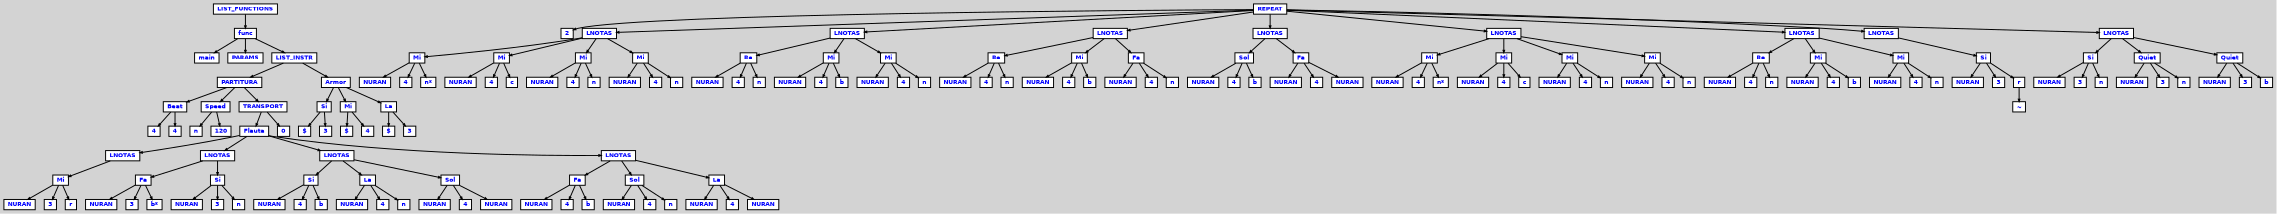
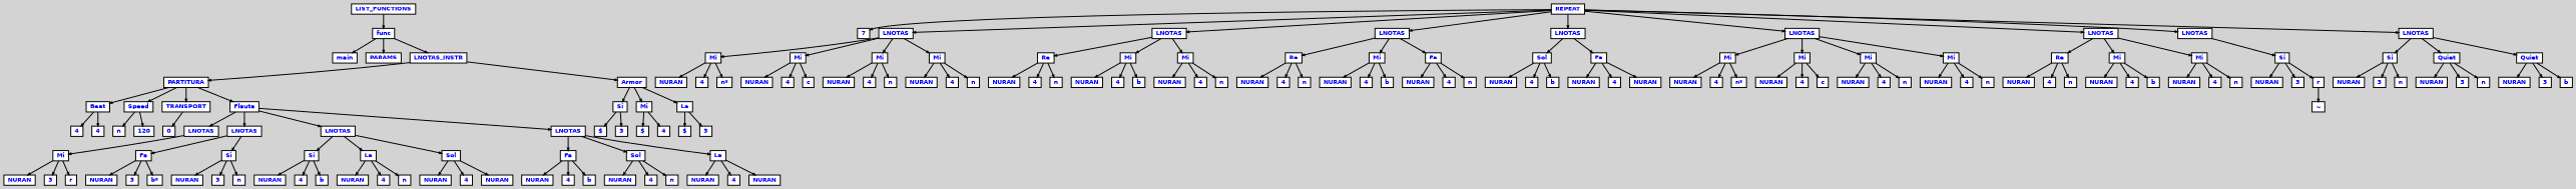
  digraph {
    bgcolor=lightgrey
    ordering=out
    ranksep=.4
    node [color=black fillcolor=white fixedsize=false fontcolor=blue fontname="Helvetica-bold" fontsize=12 shape=box style="filled, solid, bold"]
    edge [arrowsize=.5 color=black style=bold]
    n1 [height=.25 label=LIST_FUNCTIONS width=.25]
    n2 [height=.25 label=func width=.25]
    n3 [height=.25 label=main width=.25]
    n4 [height=.25 label=PARAMS width=.25]
-   n5 [height=.25 label=LIST_INSTR width=.25]
+   n5 [height=.25 label=LNOTAS_INSTR width=.25]
    n6 [height=.25 label=PARTITURA width=.25]
    n7 [height=.25 label=Armor width=.25]
    n8 [height=.25 label=Beat width=.25]
    n9 [height=.25 label=Speed width=.25]
    n10 [height=.25 label=TRANSPORT width=.25]
    n11 [height=.25 label=Flauta width=.25]
    n12 [height=.25 label=4 width=.25]
    n13 [height=.25 label=4 width=.25]
    n14 [height=.25 label=n width=.25]
    n15 [height=.25 label=120 width=.25]
    n16 [height=.25 label=0 width=.25]
    n17 [height=.25 label=Si width=.25]
    n18 [height=.25 label=Mi width=.25]
    n19 [height=.25 label=La width=.25]
    n20 [height=.25 label=LNOTAS width=.25]
    n21 [height=.25 label=LNOTAS width=.25]
    n22 [height=.25 label=LNOTAS width=.25]
    n23 [height=.25 label=LNOTAS width=.25]
    n24 [height=.25 label="$" width=.25]
    n25 [height=.25 label=3 width=.25]
    n26 [height=.25 label="$" width=.25]
    n27 [height=.25 label=4 width=.25]
    n28 [height=.25 label="$" width=.25]
    n29 [height=.25 label=3 width=.25]
    n30 [height=.25 label=REPEAT width=.25]
-   n31 [height=.25 label=2 width=.25]
+   n31 [height=.25 label=7 width=.25]
    n32 [height=.25 label=LNOTAS width=.25]
    n33 [height=.25 label=LNOTAS width=.25]
    n34 [height=.25 label=LNOTAS width=.25]
    n35 [height=.25 label=LNOTAS width=.25]
    n36 [height=.25 label=LNOTAS width=.25]
    n37 [height=.25 label=LNOTAS width=.25]
    n38 [height=.25 label=LNOTAS width=.25]
    n39 [height=.25 label=LNOTAS width=.25]
    n40 [height=.25 label=Mi width=.25]
    n41 [height=.25 label=Fa width=.25]
    n42 [height=.25 label=Si width=.25]
    n43 [height=.25 label=Si width=.25]
    n44 [height=.25 label=La width=.25]
    n45 [height=.25 label=Sol width=.25]
    n46 [height=.25 label=Fa width=.25]
    n47 [height=.25 label=Sol width=.25]
    n48 [height=.25 label=La width=.25]
    n49 [height=.25 label=Mi width=.25]
    n50 [height=.25 label=Mi width=.25]
    n51 [height=.25 label=Mi width=.25]
    n52 [height=.25 label=Mi width=.25]
    n53 [height=.25 label=Re width=.25]
    n54 [height=.25 label=Mi width=.25]
    n55 [height=.25 label=Mi width=.25]
    n56 [height=.25 label=Re width=.25]
    n57 [height=.25 label=Mi width=.25]
    n58 [height=.25 label=Fa width=.25]
    n59 [height=.25 label=Sol width=.25]
    n60 [height=.25 label=Fa width=.25]
    n61 [height=.25 label=Mi width=.25]
    n62 [height=.25 label=Mi width=.25]
    n63 [height=.25 label=Mi width=.25]
    n64 [height=.25 label=Mi width=.25]
    n65 [height=.25 label=Re width=.25]
    n66 [height=.25 label=Mi width=.25]
    n67 [height=.25 label=Mi width=.25]
    n68 [height=.25 label=Si width=.25]
    n69 [height=.25 label=Si width=.25]
    n70 [height=.25 label=Quiet width=.25]
    n71 [height=.25 label=Quiet width=.25]
    n72 [height=.25 label=NURAN width=.25]
    n73 [height=.25 label=4 width=.25]
    n74 [height=.25 label="n*" width=.25]
    n75 [height=.25 label=NURAN width=.25]
    n76 [height=.25 label=4 width=.25]
    n77 [height=.25 label=c width=.25]
    n78 [height=.25 label=NURAN width=.25]
    n79 [height=.25 label=4 width=.25]
    n80 [height=.25 label=n width=.25]
    n81 [height=.25 label=NURAN width=.25]
    n82 [height=.25 label=4 width=.25]
    n83 [height=.25 label=n width=.25]
    n84 [height=.25 label=NURAN width=.25]
    n85 [height=.25 label=4 width=.25]
    n86 [height=.25 label=n width=.25]
    n87 [height=.25 label=NURAN width=.25]
    n88 [height=.25 label=4 width=.25]
    n89 [height=.25 label=b width=.25]
    n90 [height=.25 label=NURAN width=.25]
    n91 [height=.25 label=4 width=.25]
    n92 [height=.25 label=n width=.25]
    n93 [height=.25 label=NURAN width=.25]
    n94 [height=.25 label=4 width=.25]
    n95 [height=.25 label=n width=.25]
    n96 [height=.25 label=NURAN width=.25]
    n97 [height=.25 label=4 width=.25]
    n98 [height=.25 label=b width=.25]
    n99 [height=.25 label=NURAN width=.25]
    n100 [height=.25 label=4 width=.25]
    n101 [height=.25 label=n width=.25]
    n102 [height=.25 label=NURAN width=.25]
    n103 [height=.25 label=4 width=.25]
    n104 [height=.25 label=b width=.25]
    n105 [height=.25 label=NURAN width=.25]
    n106 [height=.25 label=4 width=.25]
    n107 [height=.25 label=NURAN width=.25]
    n108 [height=.25 label=NURAN width=.25]
    n109 [height=.25 label=4 width=.25]
    n110 [height=.25 label="n*" width=.25]
    n111 [height=.25 label=NURAN width=.25]
    n112 [height=.25 label=4 width=.25]
    n113 [height=.25 label=c width=.25]
    n114 [height=.25 label=NURAN width=.25]
    n115 [height=.25 label=4 width=.25]
    n116 [height=.25 label=n width=.25]
    n117 [height=.25 label=NURAN width=.25]
    n118 [height=.25 label=4 width=.25]
    n119 [height=.25 label=n width=.25]
    n120 [height=.25 label=NURAN width=.25]
    n121 [height=.25 label=4 width=.25]
    n122 [height=.25 label=n width=.25]
    n123 [height=.25 label=NURAN width=.25]
    n124 [height=.25 label=4 width=.25]
    n125 [height=.25 label=b width=.25]
    n126 [height=.25 label=NURAN width=.25]
    n127 [height=.25 label=4 width=.25]
    n128 [height=.25 label=n width=.25]
    n129 [height=.25 label=NURAN width=.25]
    n130 [height=.25 label=3 width=.25]
    n131 [height=.25 label=r width=.25]
    n132 [height=.25 label="~" width=.25]
    n133 [height=.25 label=NURAN width=.25]
    n134 [height=.25 label=3 width=.25]
    n135 [height=.25 label=n width=.25]
    n136 [height=.25 label=NURAN width=.25]
    n137 [height=.25 label=3 width=.25]
    n138 [height=.25 label=n width=.25]
    n139 [height=.25 label=NURAN width=.25]
    n140 [height=.25 label=3 width=.25]
    n141 [height=.25 label=b width=.25]
    n142 [height=.25 label=NURAN width=.25]
    n143 [height=.25 label=3 width=.25]
    n144 [height=.25 label=r width=.25]
    n145 [height=.25 label=NURAN width=.25]
    n146 [height=.25 label=3 width=.25]
    n147 [height=.25 label="b*" width=.25]
    n148 [height=.25 label=NURAN width=.25]
    n149 [height=.25 label=3 width=.25]
    n150 [height=.25 label=n width=.25]
    n151 [height=.25 label=NURAN width=.25]
    n152 [height=.25 label=4 width=.25]
    n153 [height=.25 label=b width=.25]
    n154 [height=.25 label=NURAN width=.25]
    n155 [height=.25 label=4 width=.25]
    n156 [height=.25 label=n width=.25]
    n157 [height=.25 label=NURAN width=.25]
    n158 [height=.25 label=4 width=.25]
    n159 [height=.25 label=NURAN width=.25]
    n160 [height=.25 label=NURAN width=.25]
    n161 [height=.25 label=4 width=.25]
    n162 [height=.25 label=b width=.25]
    n163 [height=.25 label=NURAN width=.25]
    n164 [height=.25 label=4 width=.25]
    n165 [height=.25 label=n width=.25]
    n166 [height=.25 label=NURAN width=.25]
    n167 [height=.25 label=4 width=.25]
    n168 [height=.25 label=NURAN width=.25]
    n1 -> n2
    n2 -> n3
    n2 -> n4
    n2 -> n5
    n5 -> n6
    n5 -> n7
    n6 -> n8
    n6 -> n9
    n6 -> n10
-   n10 -> n11
+   n6 -> n11
    n7 -> n17
    n7 -> n18
    n7 -> n19
    n8 -> n12
    n8 -> n13
    n9 -> n14
    n9 -> n15
    n10 -> n16
    n11 -> n20
    n11 -> n21
    n11 -> n22
    n11 -> n23
    n17 -> n24
    n17 -> n25
    n18 -> n26
    n18 -> n27
    n19 -> n28
    n19 -> n29
    n20 -> n40
    n21 -> n41
    n21 -> n42
    n22 -> n43
    n22 -> n44
    n22 -> n45
    n23 -> n46
    n23 -> n47
    n23 -> n48
    n30 -> n31
    n30 -> n32
    n30 -> n33
    n30 -> n34
    n30 -> n35
    n30 -> n36
    n30 -> n37
    n30 -> n38
    n30 -> n39
    n32 -> n49
    n32 -> n50
    n32 -> n51
    n32 -> n52
    n33 -> n53
    n33 -> n54
    n33 -> n55
    n34 -> n56
    n34 -> n57
    n34 -> n58
    n35 -> n59
    n35 -> n60
    n36 -> n61
    n36 -> n62
    n36 -> n63
    n36 -> n64
    n37 -> n65
    n37 -> n66
    n37 -> n67
    n38 -> n68
    n39 -> n69
    n39 -> n70
    n39 -> n71
    n40 -> n142
    n40 -> n143
    n40 -> n144
    n41 -> n145
    n41 -> n146
    n41 -> n147
    n42 -> n148
    n42 -> n149
    n42 -> n150
    n43 -> n151
    n43 -> n152
    n43 -> n153
    n44 -> n154
    n44 -> n155
    n44 -> n156
    n45 -> n157
    n45 -> n158
    n45 -> n159
    n46 -> n160
    n46 -> n161
    n46 -> n162
    n47 -> n163
    n47 -> n164
    n47 -> n165
    n48 -> n166
    n48 -> n167
    n48 -> n168
    n49 -> n72
    n49 -> n73
    n49 -> n74
    n50 -> n75
    n50 -> n76
    n50 -> n77
    n51 -> n78
    n51 -> n79
    n51 -> n80
    n52 -> n81
    n52 -> n82
    n52 -> n83
    n53 -> n84
    n53 -> n85
    n53 -> n86
    n54 -> n87
    n54 -> n88
    n54 -> n89
    n55 -> n90
    n55 -> n91
    n55 -> n92
    n56 -> n93
    n56 -> n94
    n56 -> n95
    n57 -> n96
    n57 -> n97
    n57 -> n98
    n58 -> n99
    n58 -> n100
    n58 -> n101
    n59 -> n102
    n59 -> n103
    n59 -> n104
    n60 -> n105
    n60 -> n106
    n60 -> n107
    n61 -> n108
    n61 -> n109
    n61 -> n110
    n62 -> n111
    n62 -> n112
    n62 -> n113
    n63 -> n114
    n63 -> n115
    n63 -> n116
    n64 -> n117
    n64 -> n118
    n64 -> n119
    n65 -> n120
    n65 -> n121
    n65 -> n122
    n66 -> n123
    n66 -> n124
    n66 -> n125
    n67 -> n126
    n67 -> n127
    n67 -> n128
    n68 -> n129
    n68 -> n130
    n68 -> n131
    n69 -> n133
    n69 -> n134
    n69 -> n135
    n70 -> n136
    n70 -> n137
    n70 -> n138
    n71 -> n139
    n71 -> n140
    n71 -> n141
    n131 -> n132
  }
